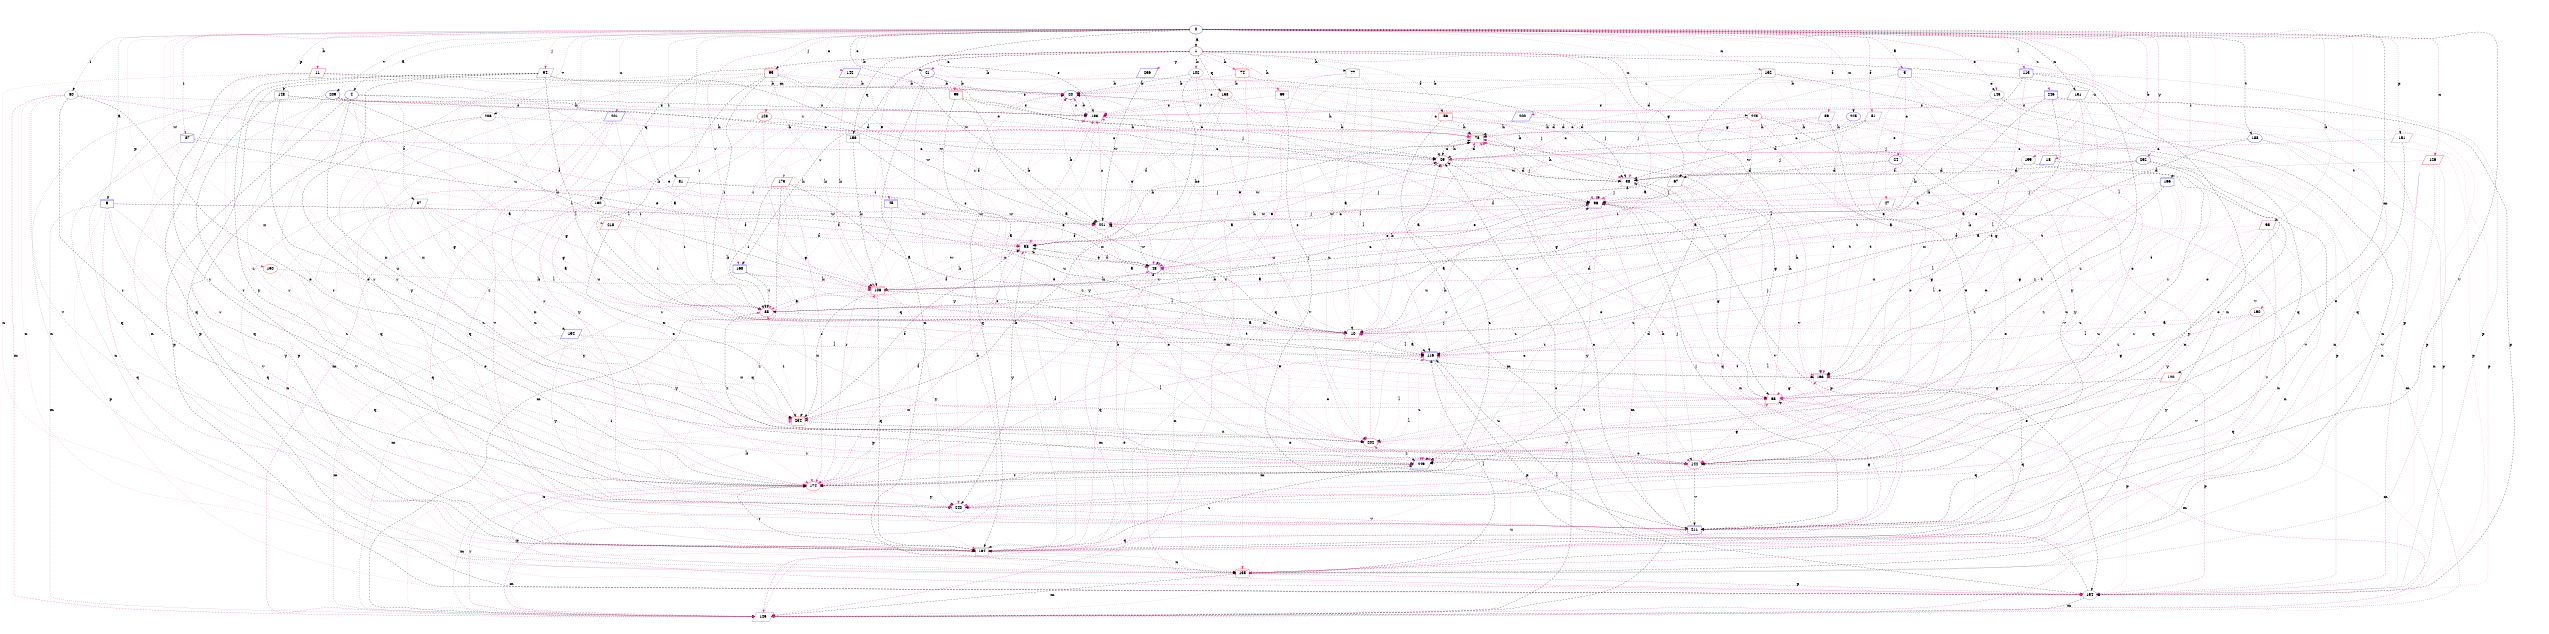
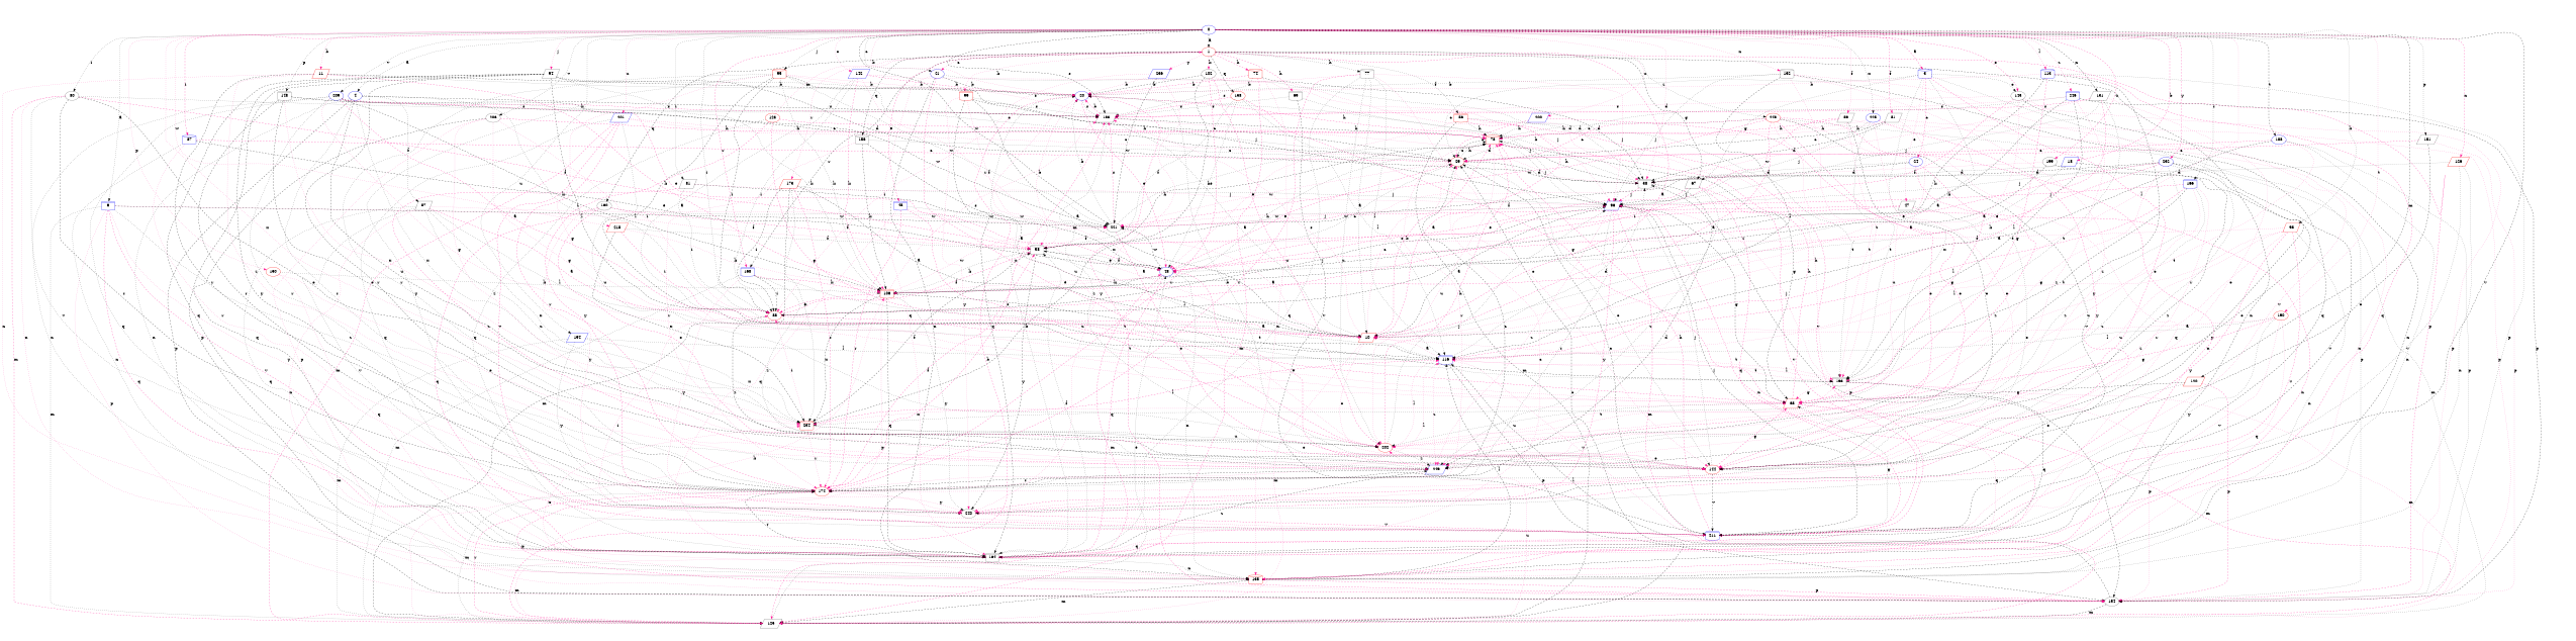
  strict digraph {
    fontname="DejaVu Serif"
    node [color=gray40 fontname="DejaVu Serif" shape=ellipse]
    edge [color=deeppink fontname="DejaVu Serif" style=dotted]
    1 [color=red]
    0 [color=blue]
    3 [color=blue shape=cylinder]
    4 [color=blue]
    9 [color=blue shape=cylinder]
    11 [color=red shape=parallelogram]
    18 [color=blue shape=parallelogram]
    20 [color=blue]
    21 [color=blue]
    38 [shape=cylinder]
    51 [shape=parallelogram]
    n12 [label=59 shape=parallelogram]
    80
    81 [shape=parallelogram]
    87 [color=blue shape=cylinder]
    88 [color=red]
    94 [shape=parallelogram]
    95 [color=red shape=cylinder]
    98 [color=red shape=parallelogram]
    113 [color=blue shape=cylinder]
    116 [color=blue shape=cylinder]
    120 [color=red shape=parallelogram]
    126 [color=red shape=parallelogram]
    131 [shape=parallelogram]
    132 [shape=cylinder]
    142 [color=blue shape=parallelogram]
    143
    148 [shape=cylinder]
    150 [color=red]
    151 [shape=parallelogram]
    166 [color=blue shape=cylinder]
    168 [color=blue shape=cylinder]
    183 [shape=parallelogram]
    188 [color=blue]
    190 [color=red]
    194 [color=blue shape=parallelogram]
    199
    200 [color=blue shape=parallelogram]
    201 [color=blue shape=parallelogram]
    206
    209 [color=blue]
    211 [color=blue shape=cylinder]
    218 [color=red shape=parallelogram]
    221
    225 [color=blue]
    n46 [color=red label=234 shape=cylinder]
    232 [color=blue]
    246 [color=blue shape=cylinder]
    10 [color=red shape=parallelogram]
    45 [color=blue shape=cylinder]
    56 [color=red shape=cylinder]
    67 [shape=parallelogram]
    69 [shape=cylinder]
    74 [color=red shape=cylinder]
    77 [shape=cylinder]
    99 [color=red shape=cylinder]
    102
    123 [color=red]
    135 [color=red shape=cylinder]
    154
    156 [shape=cylinder]
    158 [color=red]
    160
    173 [color=red shape=parallelogram]
    236 [color=blue shape=parallelogram]
    248 [color=red]
    24 [color=blue]
    29 [color=red]
    47 [shape=parallelogram]
    144 [color=red]
    174 [color=red]
    57 [shape=parallelogram]
    202 [color=red]
    58 [shape=cylinder]
    125 [shape=parallelogram]
    164 [shape=cylinder]
    240
    249 [color=blue shape=parallelogram]
    106 [color=red shape=cylinder]
    48 [color=blue]
    78 [color=red shape=cylinder]
    96 [color=blue shape=parallelogram]
    68 [color=red shape=parallelogram]
    193 [shape=cylinder]
    1 -> 21 [label=c]
    1 -> 168 [color=black label=r style=dashed]
    1 -> 10 [label=a style=dashed]
    1 -> 45 [label=e style=dashed]
    1 -> 56 [color=black label=f]
    1 -> 67 [color=black label=g style=dashed]
    1 -> 69 [label=h style=dashed]
    1 -> 74 [label=h style=dashed]
    1 -> 77 [color=black label=h]
    1 -> 99 [label=k]
    1 -> 102 [label=k style=dashed]
-   1 -> 123 [label=m]
+   123 -> 1 [label=m]
    1 -> 135 [color=black label=n style=dashed]
    1 -> 154 [label=p style=dashed]
    1 -> 156 [color=black label=q style=dashed]
    1 -> 158 [color=black label=q style=dashed]
    1 -> 160 [color=black label=q style=dashed]
    1 -> 173 [label=r]
    1 -> 236 [label=y]
    1 -> 248 [color=black label=z]
    0 -> 1 [color=black label=a style=dashed]
    0 -> 3 [label=a style=dashed]
    0 -> 4 [color=black label=a]
    0 -> 9 [color=black label=a]
    0 -> 11 [label=b]
    0 -> 18 [label=b style=dashed]
    0 -> 20 [label=b]
    0 -> 21 [color=black label=c]
    0 -> 38 [label=d]
    0 -> 51 [label=f style=dashed]
    0 -> n12 [label=f]
    0 -> 80 [color=black label=i]
    0 -> 81 [color=black label=i]
    0 -> 87 [label=i style=dashed]
    0 -> 88 [color=black label=i]
    0 -> 94 [label=j]
    0 -> 95 [color=black label=j]
    0 -> 98 [color=black label=k]
    0 -> 113 [label=l]
    0 -> 116 [label=l]
    0 -> 120 [color=black label=m style=dashed]
    0 -> 126 [label=n style=dashed]
    0 -> 131 [color=black label=n style=dashed]
    0 -> 132 [label=n]
    0 -> 142 [label=o]
    0 -> 143 [label=o style=dashed]
    0 -> 148 [color=black label=p]
    0 -> 150 [label=p]
    0 -> 151 [color=black label=p]
    0 -> 166 [color=black label=r]
    0 -> 168 [label=r style=dashed]
    0 -> 183 [color=black label=s style=dashed]
    0 -> 188 [color=black label=t style=dashed]
    0 -> 190 [label=t]
    0 -> 194 [color=black label=u]
    0 -> 199 [label=u style=dashed]
    0 -> 200 [label=u]
    0 -> 201 [label=u]
    0 -> 206 [color=black label=v]
    0 -> 209 [color=black label=v]
    0 -> 211 [color=black label=v style=dashed]
    0 -> 218 [label=w]
    0 -> 221 [color=black label=w style=dashed]
    0 -> 225 [color=black label=x]
    0 -> n46 [label=x]
    0 -> 232 [label=y style=dashed]
    0 -> 246 [label=z]
    3 -> 143 [color=black label=o]
    3 -> n46 [color=black label=x]
    3 -> 10 [color=black label=a]
    3 -> 67 [color=black label=g]
    3 -> 24 [label=c style=dashed]
    3 -> 29 [color=black label=c]
    3 -> 47 [label=e]
    3 -> 144 [label=o style=dashed]
    3 -> 174 [color=black label=r]
    4 -> 88 [color=black label=i]
    4 -> 183 [color=black label=s style=dashed]
    4 -> n46 [color=black label=x]
    4 -> 135 [color=black label=n]
    4 -> 154 [color=black label=p style=dashed]
    4 -> 174 [color=black label=r]
    4 -> 57 [color=black label=f]
    4 -> 202 [color=black label=u style=dashed]
    9 -> 211 [label=v style=dashed]
    9 -> 221 [color=black label=w style=dashed]
    9 -> 154 [label=p]
    9 -> 58 [label=f]
    9 -> 125 [color=black label=m]
    9 -> 164 [label=q style=dashed]
    9 -> 240 [label=y]
    9 -> 249 [color=black label=z]
    11 -> 20 [color=black label=b style=dashed]
    11 -> 135 [label=n]
    11 -> 29 [color=black label=c]
    11 -> 174 [color=black label=r style=dashed]
    11 -> 249 [label=z]
    11 -> 106 [label=k style=dashed]
    18 -> 38 [color=black label=d]
    18 -> 144 [color=black label=o style=dashed]
    18 -> 48 [color=black label=e]
    20 -> 183 [color=black label=s]
    20 -> 202 [label=u]
    20 -> 48 [label=e style=dashed]
    20 -> 78 [label=h style=dashed]
    21 -> 20 [color=black label=b style=dashed]
    21 -> 38 [color=black label=d]
    21 -> 135 [color=black label=n style=dashed]
    21 -> 202 [label=u style=dashed]
    21 -> 164 [label=q]
    38 -> 20 [color=black label=b]
    38 -> 154 [color=black label=p style=dashed]
    38 -> 78 [color=black label=h style=dashed]
    38 -> 96 [label=j style=dashed]
    51 -> 38 [color=black label=d style=dashed]
    51 -> 10 [label=a]
    51 -> 154 [label=p]
    51 -> 29 [color=black label=c style=dashed]
    51 -> 78 [label=h]
    n12 -> 88 [label=i style=dashed]
    n12 -> 135 [label=n]
    n12 -> 144 [color=black label=o style=dashed]
    n12 -> 202 [label=u]
    n12 -> 78 [label=h style=dashed]
    80 -> 183 [color=black label=s]
    80 -> 211 [color=black label=v]
    80 -> 135 [label=n]
    80 -> 144 [color=black label=o style=dashed]
    80 -> 174 [color=black label=r style=dashed]
    80 -> 58 [label=f style=dashed]
    80 -> 125 [label=m style=dashed]
    81 -> 88 [color=black label=i]
    81 -> 249 [label=z style=dashed]
-   81 -> 48 [color=black label=e style=dashed]
+   81 -> 48 [color=black label=m style=dashed]
    81 -> 96 [label=j]
    87 -> 135 [color=black label=n]
    87 -> 29 [label=c style=dashed]
    87 -> 174 [label=r]
    87 -> 48 [color=black label=e style=dashed]
    88 -> 10 [label=a style=dashed]
    88 -> 58 [label=f style=dashed]
    88 -> 249 [color=black label=z style=dashed]
    88 -> 96 [color=black label=j style=dashed]
    94 -> 20 [color=black label=b]
    94 -> 38 [color=black label=d style=dashed]
    94 -> 116 [color=black label=l style=dashed]
    94 -> 154 [color=black label=p style=dashed]
    94 -> 174 [color=black label=r style=dashed]
    94 -> 164 [color=black label=q style=dashed]
    94 -> 240 [color=black label=y style=dashed]
-   94 -> 106 [label=k]
+   94 -> 106 [color=black label=k]
    95 -> 20 [label=b]
    95 -> 88 [color=black label=i style=dashed]
    95 -> 116 [color=black label=l style=dashed]
    95 -> 183 [label=s]
    95 -> 221 [color=black label=w]
    95 -> 174 [color=black label=r]
    95 -> 240 [color=black label=y]
    95 -> 106 [color=black label=k]
    95 -> 96 [color=black label=j style=dashed]
    95 -> 68 [label=g]
    98 -> 116 [label=l]
    98 -> 211 [label=v style=dashed]
    98 -> 135 [color=black label=n]
    98 -> 202 [label=u]
    98 -> 58 [label=f]
    98 -> 240 [label=y style=dashed]
    98 -> 249 [label=z]
    113 -> 20 [label=b]
    113 -> 154 [color=black label=p]
    113 -> 164 [label=q style=dashed]
    113 -> 249 [color=black label=z style=dashed]
    113 -> 106 [color=black label=k style=dashed]
    113 -> 68 [label=g style=dashed]
    116 -> 38 [color=black label=d]
    116 -> 211 [label=v]
    116 -> 10 [label=a]
    116 -> 154 [color=black label=p style=dashed]
    116 -> 249 [label=z]
    116 -> 193 [label=t]
    120 -> 154 [label=p style=dashed]
    120 -> 144 [color=black label=o]
    120 -> 68 [color=black label=g style=dashed]
    126 -> 38 [color=black label=d]
    126 -> 211 [color=black label=v]
    126 -> 135 [color=black label=n]
    131 -> 116 [label=l style=dashed]
    131 -> 183 [label=s style=dashed]
    131 -> 221 [label=w]
    131 -> 144 [label=o]
    131 -> 96 [color=black label=j]
    131 -> 193 [color=black label=t]
    132 -> 20 [color=black label=b]
    132 -> 116 [color=black label=l style=dashed]
    132 -> 211 [label=v]
    132 -> 164 [color=black label=q style=dashed]
    132 -> 240 [label=y]
    132 -> 96 [color=black label=j]
    132 -> 193 [label=t]
    142 -> 20 [label=b style=dashed]
    142 -> 38 [label=d]
    142 -> 88 [color=black label=i]
    142 -> 10 [color=black label=a]
    142 -> 106 [label=k style=dashed]
    142 -> 48 [label=r]
    143 -> 183 [label=s]
    143 -> 10 [label=a]
    143 -> 135 [color=black label=n style=dashed]
    143 -> 154 [label=p]
    143 -> 58 [label=f style=dashed]
    148 -> 183 [color=black label=k]
    148 -> n46 [label=x]
    148 -> 29 [color=black label=c style=dashed]
    148 -> 144 [color=black label=o style=dashed]
    148 -> 174 [color=black label=r style=dashed]
    150 -> 144 [label=o]
    150 -> 164 [label=q]
    150 -> 106 [color=black label=k]
    151 -> 154 [label=p]
    151 -> 29 [label=c style=dashed]
    151 -> 144 [color=black label=o style=dashed]
    166 -> 116 [label=l style=dashed]
    166 -> 174 [label=r]
    166 -> 202 [label=u]
    166 -> 249 [color=black label=z]
    166 -> 96 [label=j style=dashed]
    166 -> 193 [color=black label=t style=dashed]
    168 -> 88 [color=black label=i style=dashed]
    168 -> 125 [color=black label=m]
    168 -> 240 [label=y]
    168 -> 249 [color=black label=z]
    168 -> 106 [label=k style=dashed]
    168 -> 193 [color=black label=t]
    183 -> 20 [label=b style=dashed]
    183 -> 38 [label=d]
    183 -> 10 [color=black label=a]
    183 -> 249 [color=black label=z]
    183 -> 78 [color=black label=h style=dashed]
    188 -> 10 [color=black label=a style=dashed]
    188 -> 135 [color=black label=n]
    188 -> 154 [color=black label=p]
    188 -> 29 [label=c style=dashed]
    188 -> 193 [label=t]
    190 -> 116 [color=black label=l]
    190 -> 211 [label=v]
    190 -> 10 [label=a]
    190 -> 164 [label=q]
    190 -> 240 [color=black label=y]
    190 -> 68 [label=g style=dashed]
    194 -> 116 [color=black label=l]
    194 -> n46 [color=black label=x]
    194 -> 125 [color=black label=m]
    194 -> 240 [color=black label=y]
    199 -> 38 [label=d]
    199 -> 88 [color=black label=i style=dashed]
    199 -> 249 [color=black label=z style=dashed]
+   200 -> 29 [label=c style=dashed]
    200 -> 144 [label=o style=dashed]
    200 -> 78 [color=black label=h]
    201 -> 211 [label=v style=dashed]
    201 -> 29 [label=c]
    201 -> 174 [label=r style=dashed]
    201 -> 202 [color=black label=u]
    201 -> 125 [label=m style=dashed]
    201 -> 164 [color=black label=q]
    201 -> 78 [label=h]
    206 -> 88 [label=i]
    206 -> 154 [label=p]
    206 -> 164 [color=black label=q style=dashed]
    206 -> 249 [label=z]
    206 -> 78 [label=h style=dashed]
    206 -> 68 [label=g]
    209 -> 183 [label=s style=dashed]
    209 -> 221 [color=black label=w style=dashed]
    209 -> 10 [label=a style=dashed]
    209 -> 135 [color=black label=n]
    209 -> 174 [color=black label=r]
    209 -> 164 [color=black label=q]
    209 -> 106 [color=black label=k style=dashed]
    209 -> 48 [label=e style=dashed]
    209 -> 68 [label=g]
    211 -> 88 [label=i]
    211 -> 29 [color=black label=c style=dashed]
    211 -> 164 [label=q]
    211 -> 78 [label=h style=dashed]
    211 -> 96 [color=black label=j style=dashed]
    211 -> 68 [color=black label=g]
    218 -> 88 [label=i style=dashed]
    218 -> n46 [color=black label=x style=dashed]
    218 -> 58 [color=black label=f]
    218 -> 106 [label=k]
    221 -> 20 [color=black label=b]
    221 -> 183 [label=s style=dashed]
    221 -> 10 [label=a]
    221 -> 144 [label=o style=dashed]
    221 -> 58 [label=f]
    221 -> 78 [color=black label=h]
    221 -> 96 [label=j]
    225 -> 144 [label=o]
    225 -> 240 [label=y style=dashed]
    225 -> 78 [label=h]
    225 -> 96 [color=black label=j]
    225 -> 193 [color=black label=t]
    n46 -> 88 [label=i]
    n46 -> 116 [label=l style=dashed]
    n46 -> 144 [color=black label=o]
    n46 -> 174 [label=r]
    n46 -> 202 [color=black label=u]
    n46 -> 58 [color=black label=f style=dashed]
    232 -> 38 [color=black label=d style=dashed]
    232 -> 211 [color=black label=v style=dashed]
    232 -> 125 [color=black label=m]
    232 -> 240 [color=black label=y style=dashed]
    232 -> 249 [color=black label=z]
    232 -> 106 [label=k style=dashed]
    232 -> 48 [label=e style=dashed]
    232 -> 96 [color=black label=j]
    232 -> 68 [label=g]
    246 -> 183 [label=s]
    246 -> 154 [color=black label=p style=dashed]
    246 -> 29 [color=black label=c]
    246 -> 249 [label=z]
    246 -> 106 [color=black label=k style=dashed]
    246 -> 193 [color=black label=t style=dashed]
-   10 -> 116 [label=l]
    10 -> 183 [label=s]
    10 -> 29 [label=c]
    10 -> 144 [label=o]
    10 -> 125 [label=m]
    10 -> 78 [label=b style=dashed]
    10 -> 193 [label=t]
    45 -> 221 [color=black label=w]
    45 -> 10 [label=a]
    45 -> 174 [label=r style=dashed]
    45 -> 202 [label=u style=dashed]
    45 -> 164 [label=q]
    56 -> 211 [label=v style=dashed]
    56 -> 10 [label=a style=dashed]
    56 -> 125 [color=black label=m style=dashed]
    56 -> 48 [label=e]
    56 -> 78 [color=black label=h]
    56 -> 193 [color=black label=t]
    67 -> 211 [label=v style=dashed]
    67 -> 164 [label=q style=dashed]
    67 -> 249 [color=black label=z]
    67 -> 48 [label=e style=dashed]
    67 -> 96 [color=black label=j style=dashed]
    69 -> 183 [color=black label=s]
    69 -> 211 [color=black label=v style=dashed]
    69 -> 96 [color=black label=j]
    74 -> 20 [label=b style=dashed]
    74 -> 38 [color=black label=d style=dashed]
    74 -> 183 [color=black label=s]
    74 -> 135 [label=n]
    74 -> 125 [label=m style=dashed]
    77 -> 20 [label=b]
    77 -> 116 [color=black label=l]
    77 -> 10 [color=black label=a]
    77 -> 144 [label=o]
    77 -> 174 [label=r style=dashed]
    77 -> 202 [color=black label=u]
    77 -> 164 [color=black label=q]
    77 -> 96 [label=j]
    99 -> 183 [color=black label=s]
    99 -> 10 [color=black label=a style=dashed]
    99 -> 29 [color=black label=c style=dashed]
    99 -> 58 [label=f]
    99 -> 164 [color=black label=q style=dashed]
    99 -> 240 [label=y]
    102 -> 20 [color=black label=b style=dashed]
    102 -> n46 [color=black label=x style=dashed]
    102 -> 174 [label=r style=dashed]
    102 -> 202 [label=u style=dashed]
    102 -> 96 [label=j]
    123 -> 164 [color=black label=q]
    123 -> 240 [label=y style=dashed]
    123 -> 78 [label=h style=dashed]
    123 -> 68 [label=g style=dashed]
    135 -> 116 [color=black label=l style=dashed]
    135 -> n46 [label=x]
    135 -> 154 [label=p style=dashed]
    135 -> 125 [color=black label=m style=dashed]
-   154 -> 20 [label=b style=dashed]
+   154 -> 20 [label=t style=dashed]
    154 -> 116 [color=black label=l style=dashed]
    154 -> 125 [color=black label=m style=dashed]
    156 -> 10 [color=black label=a style=dashed]
    156 -> 29 [color=black label=c]
    156 -> 174 [label=r]
    156 -> 106 [color=black label=k style=dashed]
    158 -> 116 [color=black label=l]
    158 -> 183 [label=s style=dashed]
    158 -> 58 [color=black label=f]
    158 -> 48 [color=black label=e]
    158 -> 68 [label=g style=dashed]
    160 -> 221 [color=black label=w]
    160 -> 144 [label=o style=dashed]
    160 -> 58 [label=f style=dashed]
    160 -> 164 [label=q style=dashed]
    160 -> 240 [label=y]
    173 -> 88 [color=black label=i style=dashed]
    173 -> n46 [color=black label=x]
    173 -> 10 [color=black label=a style=dashed]
    173 -> 174 [label=r style=dashed]
    173 -> 125 [color=black label=m style=dashed]
    173 -> 96 [color=black label=j]
    236 -> 20 [label=b]
    236 -> 88 [label=i]
    236 -> 221 [color=black label=w style=dashed]
    236 -> 240 [label=y]
    248 -> 211 [color=black label=v style=dashed]
    248 -> 221 [label=w style=dashed]
    248 -> 10 [label=a style=dashed]
    248 -> 135 [label=n style=dashed]
    248 -> 154 [color=black label=p]
    248 -> 29 [label=c style=dashed]
    248 -> 144 [label=o style=dashed]
    248 -> 164 [label=q]
    248 -> 78 [color=black label=h]
    248 -> 193 [label=t]
    24 -> 38 [color=black label=d]
    24 -> 58 [color=black label=f style=dashed]
    24 -> 249 [label=z style=dashed]
    24 -> 68 [label=g style=dashed]
    29 -> 38 [color=black label=d style=dashed]
    29 -> 221 [label=w]
    29 -> 144 [color=black label=o]
    29 -> 48 [label=e style=dashed]
    29 -> 78 [color=black label=h]
    47 -> 221 [label=w style=dashed]
    47 -> 135 [label=n style=dashed]
    47 -> 144 [color=black label=o]
    47 -> 48 [label=e style=dashed]
    144 -> 20 [color=black label=b]
    144 -> 211 [color=black label=v style=dashed]
    144 -> 96 [color=black label=j]
    144 -> 68 [label=g style=dashed]
    174 -> 38 [color=black label=d style=dashed]
    174 -> 116 [label=l]
    174 -> 183 [label=s style=dashed]
    174 -> 154 [label=p style=dashed]
    174 -> 29 [color=black label=c style=dashed]
    174 -> 58 [label=f style=dashed]
    174 -> 125 [color=black label=m]
    174 -> 240 [label=y]
    57 -> 116 [color=black label=l]
    57 -> 211 [color=black label=v]
    57 -> 221 [label=w]
    57 -> n46 [color=black label=x]
    57 -> 10 [label=a style=dashed]
    57 -> 135 [label=n]
    57 -> 202 [color=black label=u]
    57 -> 164 [color=black label=q]
    202 -> 116 [label=l]
    202 -> 144 [label=o]
    202 -> 249 [color=black label=z]
    202 -> 78 [label=h style=dashed]
    202 -> 96 [color=black label=j]
    202 -> 193 [label=t]
    58 -> 20 [label=b]
    58 -> 116 [color=black label=l]
    58 -> 240 [color=black label=y style=dashed]
    58 -> 106 [color=black label=k]
    58 -> 48 [color=black label=e style=dashed]
    58 -> 78 [color=black label=h style=dashed]
    125 -> 20 [label=b style=dashed]
    125 -> 29 [color=black label=c style=dashed]
    125 -> 174 [label=r style=dashed]
    125 -> 202 [label=u]
    125 -> 106 [label=k]
    125 -> 48 [color=black label=e]
    164 -> 20 [color=black label=b]
    164 -> 135 [color=black label=n]
    164 -> 29 [label=c]
    164 -> 174 [color=black label=r style=dashed]
    164 -> 58 [color=black label=f]
    164 -> 125 [label=m]
    164 -> 249 [color=black label=z style=dashed]
    240 -> 211 [label=v style=dashed]
    249 -> 174 [color=black label=r style=dashed]
    249 -> 48 [label=e style=dashed]
    106 -> 88 [label=i style=dashed]
    106 -> 183 [label=s]
    106 -> 221 [label=w]
    106 -> n46 [color=black label=x style=dashed]
    106 -> 154 [label=p]
    106 -> 164 [color=black label=q style=dashed]
    106 -> 240 [color=black label=y]
    106 -> 48 [label=e]
    106 -> 78 [color=black label=h]
    106 -> 193 [color=black label=t style=dashed]
    48 -> 221 [color=black label=w style=dashed]
    48 -> 135 [color=black label=n]
    48 -> 29 [color=black label=c]
    48 -> 58 [color=black label=f]
    48 -> 125 [label=m style=dashed]
    48 -> 164 [label=q style=dashed]
    48 -> 106 [label=k]
    78 -> 29 [color=black label=c style=dashed]
    78 -> 174 [label=r]
    78 -> 202 [label=u]
    78 -> 96 [color=black label=j]
    78 -> 68 [color=black label=g style=dashed]
    96 -> 221 [color=black label=w]
    96 -> 10 [color=black label=a style=dashed]
    96 -> 135 [label=n style=dashed]
    96 -> 174 [color=black label=r]
    96 -> 125 [label=m style=dashed]
    96 -> 240 [label=y style=dashed]
    96 -> 249 [label=z]
    96 -> 68 [color=black label=g style=dashed]
    68 -> n46 [label=x]
    68 -> 202 [color=black label=u]
    68 -> 125 [label=m style=dashed]
    68 -> 164 [label=q]
    68 -> 78 [label=h style=dashed]
    193 -> 116 [label=l]
    193 -> 154 [label=p]
    193 -> 125 [label=m]
    193 -> 164 [color=black label=q style=dashed]
    193 -> 78 [label=h]
    193 -> 96 [label=j]
    193 -> 68 [label=g]
  }
